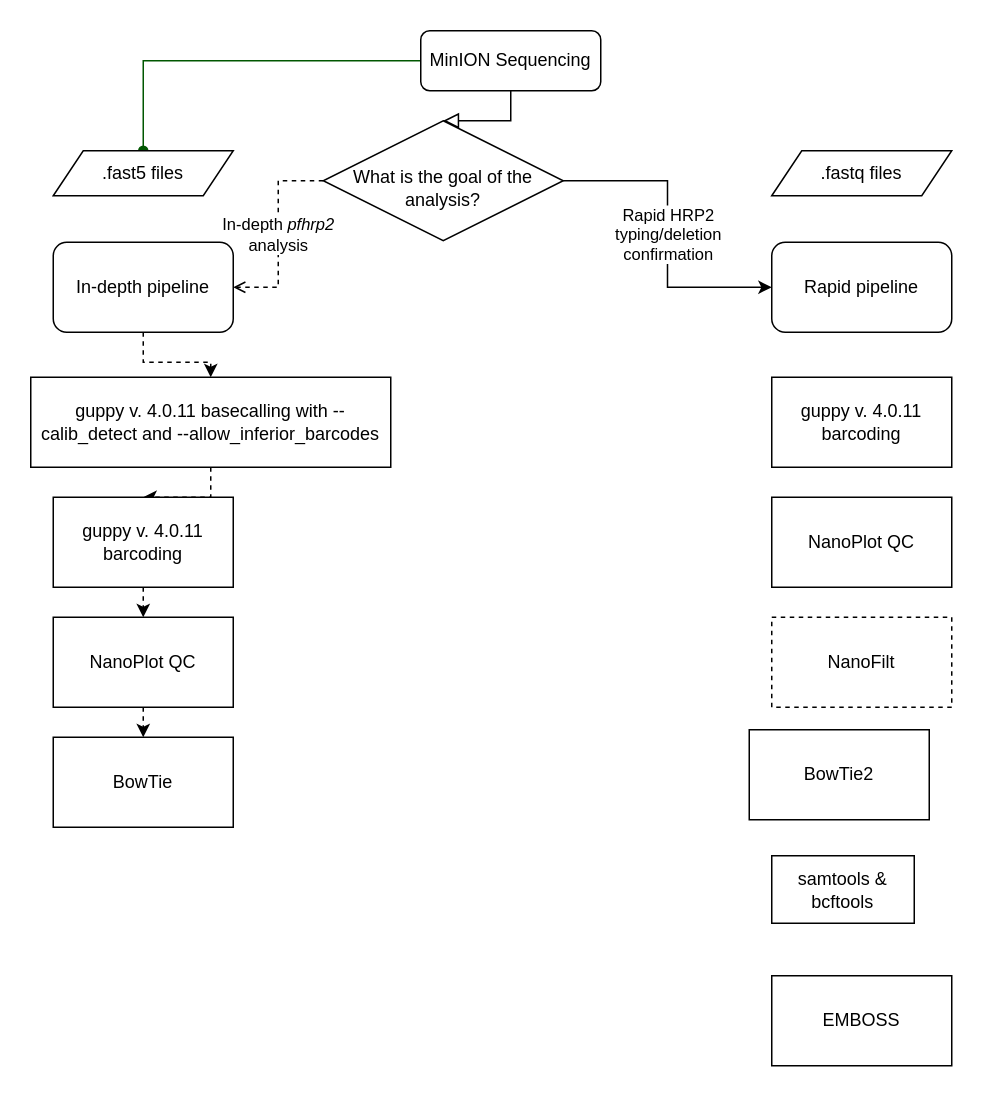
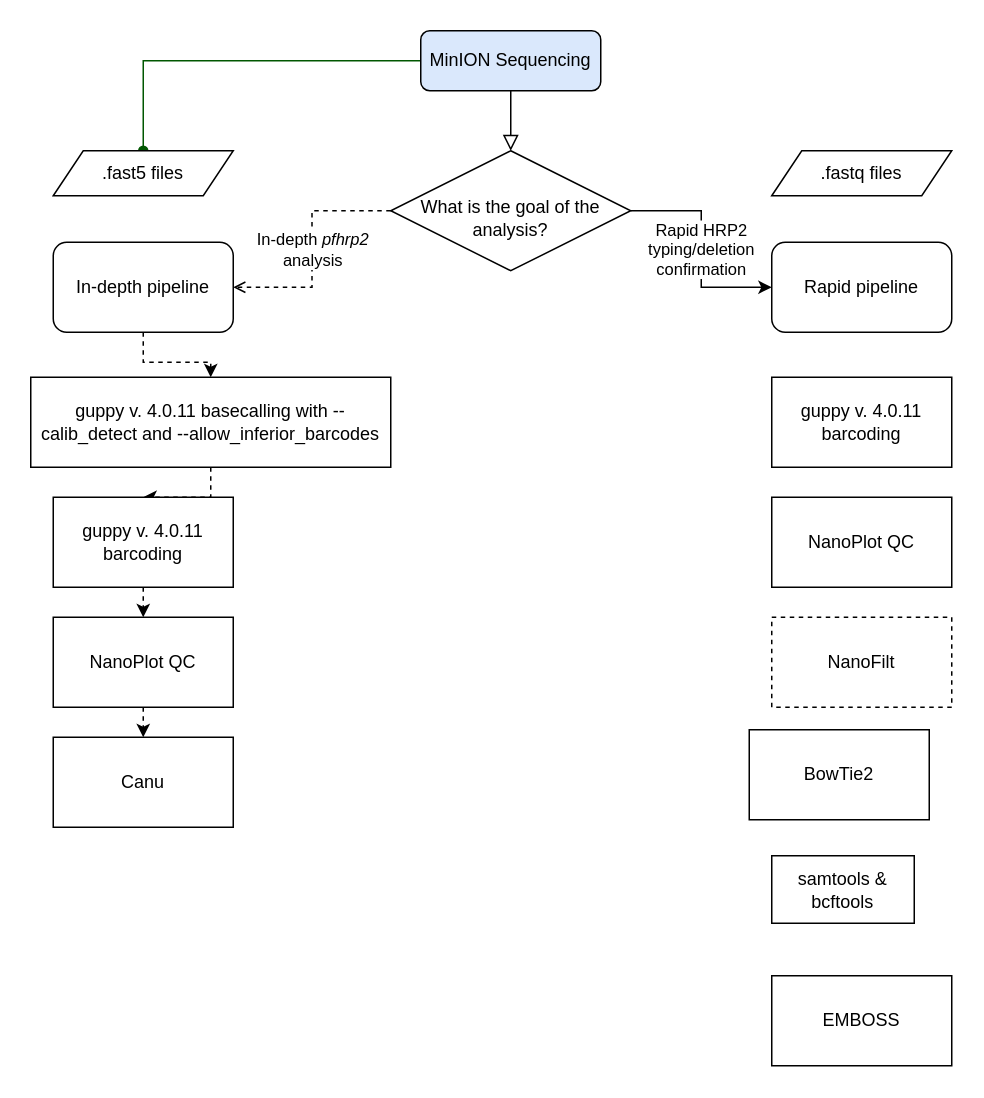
  <mxCell id="0" />
  <mxCell id="1" parent="0" />
  <mxCell id="2" value="" style="rounded=0;html=1;jettySize=auto;orthogonalLoop=1;fontSize=11;endArrow=block;endFill=0;endSize=8;strokeWidth=1;shadow=0;labelBackgroundColor=none;edgeStyle=orthogonalEdgeStyle;" parent="1" source="4" target="7" edge="1"><mxGeometry relative="1" as="geometry" /></mxCell>
  <mxCell id="3" style="edgeStyle=orthogonalEdgeStyle;rounded=0;orthogonalLoop=1;jettySize=auto;html=1;exitX=0;exitY=0.5;exitDx=0;exitDy=0;fillColor=#008a00;strokeColor=#005700;endArrow=oval;endFill=1;" edge="1" parent="1" source="4" target="24"><mxGeometry relative="1" as="geometry" /></mxCell>
- <mxCell id="4" value="MinION Sequencing" style="rounded=1;whiteSpace=wrap;html=1;fontSize=12;glass=0;strokeWidth=1;shadow=0;" parent="1" vertex="1"><mxGeometry x="280" y="20" width="120" height="40" as="geometry" /></mxCell>
+ <mxCell id="4" value="MinION Sequencing" style="rounded=1;whiteSpace=wrap;html=1;fontSize=12;glass=0;strokeWidth=1;shadow=0;fillColor=#dae8fc;" parent="1" vertex="1"><mxGeometry x="280" y="20" width="120" height="40" as="geometry" /></mxCell>
  <mxCell id="5" value="&lt;div&gt;In-depth &lt;i&gt;pfhrp2 &lt;br&gt;&lt;/i&gt;&lt;/div&gt;&lt;div&gt;analysis&lt;/div&gt;" style="edgeStyle=orthogonalEdgeStyle;rounded=0;orthogonalLoop=1;jettySize=auto;html=1;exitX=0;exitY=0.5;exitDx=0;exitDy=0;entryX=1;entryY=0.5;entryDx=0;entryDy=0;dashed=1;endArrow=open;" edge="1" parent="1" source="7" target="10"><mxGeometry relative="1" as="geometry" /></mxCell>
  <mxCell id="6" value="&lt;div&gt;Rapid HRP2 &lt;br&gt;&lt;/div&gt;&lt;div&gt;typing/deletion &lt;br&gt;&lt;/div&gt;&lt;div&gt;confirmation&lt;/div&gt;" style="edgeStyle=orthogonalEdgeStyle;rounded=0;orthogonalLoop=1;jettySize=auto;html=1;exitX=1;exitY=0.5;exitDx=0;exitDy=0;entryX=0;entryY=0.5;entryDx=0;entryDy=0;" edge="1" parent="1" source="7" target="8"><mxGeometry relative="1" as="geometry" /></mxCell>
- <mxCell id="7" value="&lt;div align=&quot;center&quot;&gt;&lt;br&gt;&lt;/div&gt;&lt;div align=&quot;center&quot;&gt;What is the goal of the analysis?&lt;/div&gt;" style="rhombus;whiteSpace=wrap;html=1;shadow=0;fontFamily=Helvetica;fontSize=12;align=center;strokeWidth=1;spacing=6;spacingTop=-4;" parent="1" vertex="1"><mxGeometry x="215" y="80" width="160" height="80" as="geometry" /></mxCell>
+ <mxCell id="7" value="&lt;div align=&quot;center&quot;&gt;&lt;br&gt;&lt;/div&gt;&lt;div align=&quot;center&quot;&gt;What is the goal of the analysis?&lt;/div&gt;" style="rhombus;whiteSpace=wrap;html=1;shadow=0;fontFamily=Helvetica;fontSize=12;align=center;strokeWidth=1;spacing=6;spacingTop=-4;" parent="1" vertex="1"><mxGeometry x="260" y="100" width="160" height="80" as="geometry" /></mxCell>
  <mxCell id="8" value="Rapid pipeline" style="rounded=1;whiteSpace=wrap;html=1;" parent="1" vertex="1"><mxGeometry x="514" y="161" width="120" height="60" as="geometry" /></mxCell>
  <mxCell id="9" style="edgeStyle=orthogonalEdgeStyle;rounded=0;orthogonalLoop=1;jettySize=auto;html=1;exitX=0.5;exitY=1;exitDx=0;exitDy=0;entryX=0.5;entryY=0;entryDx=0;entryDy=0;dashed=1;" edge="1" parent="1" source="10" target="13"><mxGeometry relative="1" as="geometry" /></mxCell>
  <mxCell id="10" value="In-depth pipeline" style="rounded=1;whiteSpace=wrap;html=1;" parent="1" vertex="1"><mxGeometry x="35" y="161" width="120" height="60" as="geometry" /></mxCell>
  <mxCell id="11" value="guppy v. 4.0.11 barcoding" style="rounded=0;whiteSpace=wrap;html=1;" parent="1" vertex="1"><mxGeometry x="514" y="251" width="120" height="60" as="geometry" /></mxCell>
  <mxCell id="12" style="edgeStyle=orthogonalEdgeStyle;rounded=0;orthogonalLoop=1;jettySize=auto;html=1;exitX=0.5;exitY=1;exitDx=0;exitDy=0;entryX=0.5;entryY=0;entryDx=0;entryDy=0;dashed=1;" edge="1" parent="1" source="13" target="15"><mxGeometry relative="1" as="geometry" /></mxCell>
  <mxCell id="13" value="guppy v. 4.0.11 basecalling with --calib_detect and --allow_inferior_barcodes" style="rounded=0;whiteSpace=wrap;html=1;" parent="1" vertex="1"><mxGeometry x="20" y="251" width="240" height="60" as="geometry" /></mxCell>
  <mxCell id="14" style="edgeStyle=orthogonalEdgeStyle;rounded=0;orthogonalLoop=1;jettySize=auto;html=1;exitX=0.5;exitY=1;exitDx=0;exitDy=0;entryX=0.5;entryY=0;entryDx=0;entryDy=0;dashed=1;" edge="1" parent="1" source="15" target="17"><mxGeometry relative="1" as="geometry" /></mxCell>
  <mxCell id="15" value="guppy v. 4.0.11 barcoding" style="rounded=0;whiteSpace=wrap;html=1;" parent="1" vertex="1"><mxGeometry x="35" y="331" width="120" height="60" as="geometry" /></mxCell>
  <mxCell id="16" style="edgeStyle=orthogonalEdgeStyle;rounded=0;orthogonalLoop=1;jettySize=auto;html=1;exitX=0.5;exitY=1;exitDx=0;exitDy=0;entryX=0.5;entryY=0;entryDx=0;entryDy=0;dashed=1;" edge="1" parent="1" source="17" target="21"><mxGeometry relative="1" as="geometry" /></mxCell>
  <mxCell id="17" value="NanoPlot QC" style="rounded=0;whiteSpace=wrap;html=1;" parent="1" vertex="1"><mxGeometry x="35" y="411" width="120" height="60" as="geometry" /></mxCell>
  <mxCell id="18" value="NanoPlot QC" style="rounded=0;whiteSpace=wrap;html=1;" parent="1" vertex="1"><mxGeometry x="514" y="331" width="120" height="60" as="geometry" /></mxCell>
  <mxCell id="19" value="NanoFilt" style="rounded=0;whiteSpace=wrap;html=1;dashed=1;" parent="1" vertex="1"><mxGeometry x="514" y="411" width="120" height="60" as="geometry" /></mxCell>
  <mxCell id="20" value="BowTie2" style="rounded=0;whiteSpace=wrap;html=1;" parent="1" vertex="1"><mxGeometry x="499" y="486" width="120" height="60" as="geometry" /></mxCell>
- <mxCell id="21" value="BowTie" style="rounded=0;whiteSpace=wrap;html=1;" vertex="1" parent="1"><mxGeometry x="35" y="491" width="120" height="60" as="geometry" /></mxCell>
+ <mxCell id="21" value="Canu" style="rounded=0;whiteSpace=wrap;html=1;" vertex="1" parent="1"><mxGeometry x="35" y="491" width="120" height="60" as="geometry" /></mxCell>
  <mxCell id="22" value="samtools &amp;amp; bcftools" style="rounded=0;whiteSpace=wrap;html=1;" vertex="1" parent="1"><mxGeometry x="514" y="570" width="95" height="45" as="geometry" /></mxCell>
  <mxCell id="23" value="EMBOSS" style="rounded=0;whiteSpace=wrap;html=1;" vertex="1" parent="1"><mxGeometry x="514" y="650" width="120" height="60" as="geometry" /></mxCell>
  <mxCell id="24" value=".fast5 files" style="shape=parallelogram;perimeter=parallelogramPerimeter;whiteSpace=wrap;html=1;fixedSize=1;" vertex="1" parent="1"><mxGeometry x="35" y="100" width="120" height="30" as="geometry" /></mxCell>
  <mxCell id="25" value=".fastq files" style="shape=parallelogram;perimeter=parallelogramPerimeter;whiteSpace=wrap;html=1;fixedSize=1;" vertex="1" parent="1"><mxGeometry x="514" y="100" width="120" height="30" as="geometry" /></mxCell>
